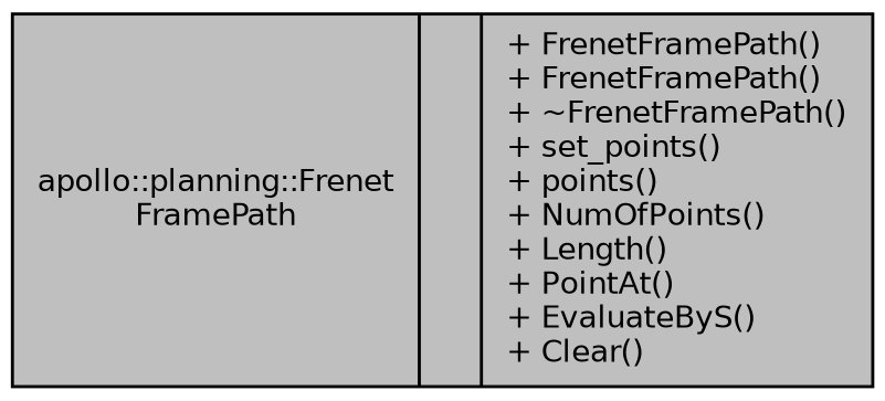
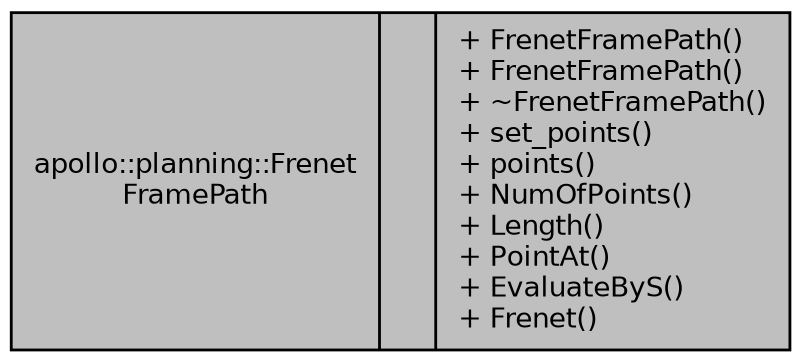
  digraph {
    rankdir=LR
-   n1 [color=black fillcolor=grey75 fontcolor=black fontname=Helvetica fontsize=10 height=0.2 label="{apollo::planning::Frenet\lFramePath\n||+ FrenetFramePath()\l+ FrenetFramePath()\l+ ~FrenetFramePath()\l+ set_points()\l+ points()\l+ NumOfPoints()\l+ Length()\l+ PointAt()\l+ EvaluateByS()\l+ Clear()\l}" shape=record style=filled width=0.4]
+   n1 [color=black fillcolor=grey75 fontcolor=black fontname=Helvetica fontsize=10 height=0.2 label="{apollo::planning::Frenet\lFramePath\n||+ FrenetFramePath()\l+ FrenetFramePath()\l+ ~FrenetFramePath()\l+ set_points()\l+ points()\l+ NumOfPoints()\l+ Length()\l+ PointAt()\l+ EvaluateByS()\l+ Frenet()\l}" shape=record style=filled width=0.4]
  }
